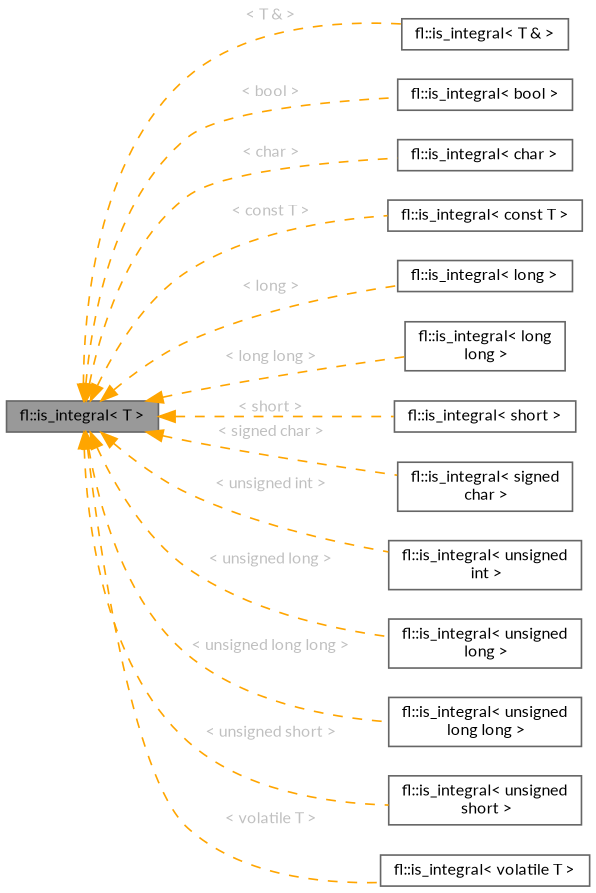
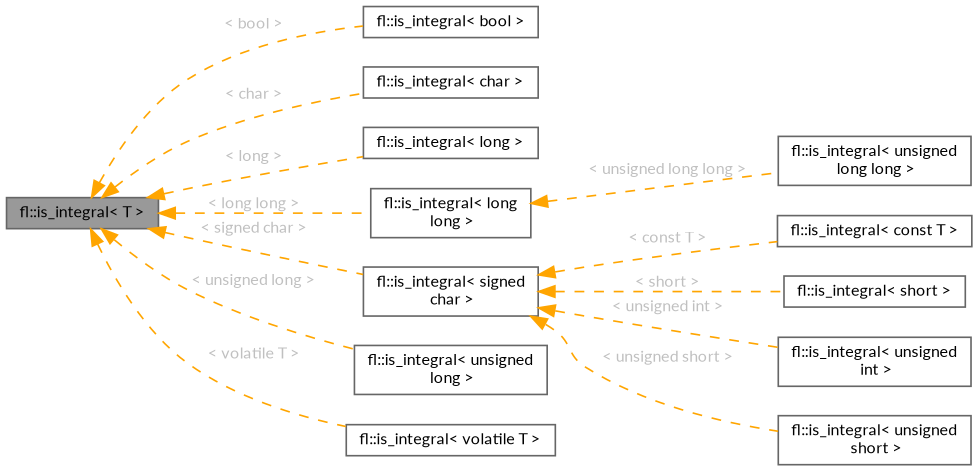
  digraph {
    fontname=Lato
    rankdir=LR
    node [color=gray40 fillcolor=white fontname=Lato fontsize=10 shape=box style=filled]
    edge [color=orange dir=back fontcolor=grey fontname=Lato fontsize=10 labelfontname=Helvetica labelfontsize=10 style=dashed]
    n1 [fillcolor=grey60 fontcolor=black height=0.2 label="fl::is_integral\< T \>" width=0.4]
-   n2 [height=0.2 label="fl::is_integral\< T & \>" width=0.4]
    n3 [height=0.2 label="fl::is_integral\< bool \>" width=0.4]
    n4 [height=0.2 label="fl::is_integral\< char \>" width=0.4]
    n5 [height=0.2 label="fl::is_integral\< const T \>" width=0.4]
    n6 [height=0.2 label="fl::is_integral\< long \>" width=0.4]
    n7 [height=0.2 label="fl::is_integral\< long\l long \>" width=0.4]
    n8 [height=0.2 label="fl::is_integral\< short \>" width=0.4]
    n9 [height=0.2 label="fl::is_integral\< signed\l char \>" width=0.4]
    n10 [height=0.2 label="fl::is_integral\< unsigned\l int \>" width=0.4]
    n11 [height=0.2 label="fl::is_integral\< unsigned\l long \>" width=0.4]
    n12 [height=0.2 label="fl::is_integral\< unsigned\l long long \>" width=0.4]
    n13 [height=0.2 label="fl::is_integral\< unsigned\l short \>" width=0.4]
    n14 [height=0.2 label="fl::is_integral\< volatile T \>" width=0.4]
-   n1 -> n2 [label=" \< T & \>"]
    n1 -> n3 [label=" \< bool \>"]
    n1 -> n4 [label=" \< char \>"]
-   n1 -> n5 [label=" \< const T \>"]
+   n9 -> n5 [label=" \< const T \>"]
    n1 -> n6 [label=" \< long \>"]
    n1 -> n7 [label=" \< long long \>"]
-   n1 -> n8 [label=" \< short \>"]
+   n9 -> n8 [label=" \< short \>"]
    n1 -> n9 [label=" \< signed char \>"]
-   n1 -> n10 [label=" \< unsigned int \>"]
+   n9 -> n10 [label=" \< unsigned int \>"]
    n1 -> n11 [label=" \< unsigned long \>"]
-   n1 -> n12 [label=" \< unsigned long long \>"]
-   n1 -> n13 [label=" \< unsigned short \>"]
+   n7 -> n12 [label=" \< unsigned long long \>"]
+   n9 -> n13 [label=" \< unsigned short \>"]
    n1 -> n14 [label=" \< volatile T \>"]
  }
